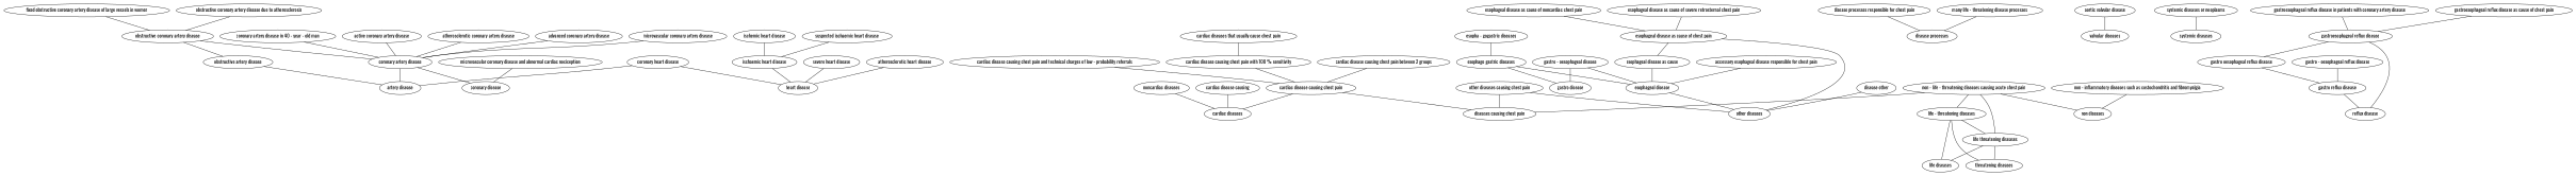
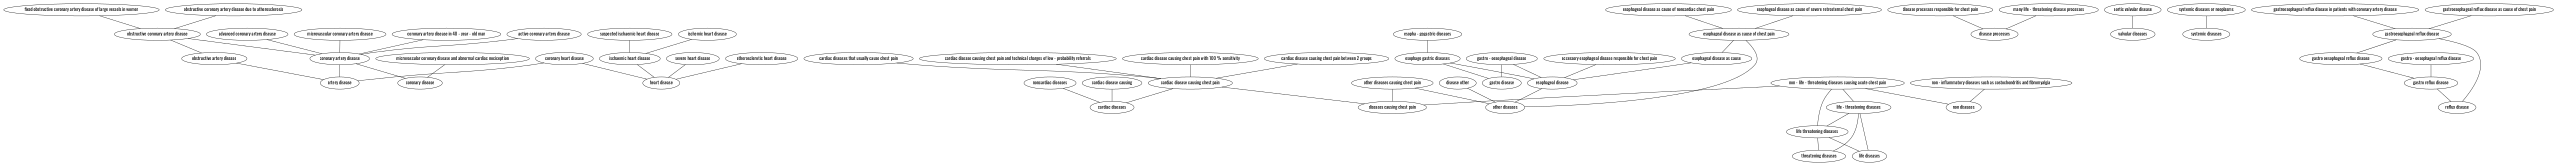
  graph {
    fontname=Oswald
    node [fontname=Oswald]
    edge [fontname=Oswald]
    "fixed obstructive coronary artery disease of large vessels in women"
    "obstructive coronary artery disease"
    "coronary artery disease"
    "obstructive artery disease"
    "artery disease"
    "coronary disease"
    "ischaemic heart disease"
    "heart disease"
    "cardiac disease causing chest pain between 2 groups"
    "cardiac disease causing chest pain"
    "cardiac diseases"
    "diseases causing chest pain"
    "non - inflammatory diseases such as costochondritis and fibromyalgia"
    "non diseases"
    "esophago gastric diseases"
    "gastro disease"
    "esophageal disease"
    "other diseases"
    "disease processes responsible for chest pain"
    "disease processes"
    "coronary heart disease"
    "active coronary artery disease"
    "many life - threatening disease processes"
    "cardiac diseases that usually cause chest pain"
    "ischemic heart disease"
    "gastro - oesophageal disease"
-   "atherosclerotic coronary artery disease"
    "noncardiac diseases"
    "other diseases causing chest pain"
    "suspected ischaemic heart disease"
    "cardiac disease causing chest pain and technical charges of low - probability referrals"
    "aortic valvular disease"
    "valvular diseases"
    "esophageal disease as cause of noncardiac chest pain"
    "esophageal disease as cause of chest pain"
    "esophageal disease as cause"
    "esophageal disease as cause of severe retrosternal chest pain"
    "advanced coronary artery disease"
    "accessory esophageal disease responsible for chest pain"
    "cardiac disease causing chest pain with 100 % sensitivity"
    "esopha - gogastric diseases"
    "non - life - threatening diseases causing acute chest pain"
    "life - threatening diseases"
    "life threatening diseases"
    "life diseases"
    "threatening diseases"
    "cardiac disease causing"
    "systemic diseases or neoplasms"
    "systemic diseases"
    "microvascular coronary disease and abnormal cardiac nociception"
    "gastro oesophageal reflux disease"
    "gastro reflux disease"
    "reflux disease"
    "gastroesophageal reflux disease"
    "gastro - oesophageal reflux disease"
    "gastroesophageal reflux disease in patients with coronary artery disease"
    "severe heart disease"
    "disease other"
    "microvascular coronary artery disease"
    "coronary artery disease in 40 - year - old man"
    "obstructive coronary artery disease due to atherosclerosis"
    "atherosclerotic heart disease"
    "gastroesophageal reflux disease as cause of chest pain"
    "fixed obstructive coronary artery disease of large vessels in women" -- "obstructive coronary artery disease"
    "obstructive coronary artery disease" -- "coronary artery disease"
    "obstructive coronary artery disease" -- "obstructive artery disease"
    "coronary artery disease" -- "artery disease"
    "coronary artery disease" -- "coronary disease"
    "obstructive artery disease" -- "artery disease"
    "ischaemic heart disease" -- "heart disease"
    "cardiac disease causing chest pain between 2 groups" -- "cardiac disease causing chest pain"
    "cardiac disease causing chest pain" -- "cardiac diseases"
    "cardiac disease causing chest pain" -- "diseases causing chest pain"
    "non - inflammatory diseases such as costochondritis and fibromyalgia" -- "non diseases"
    "esophago gastric diseases" -- "gastro disease"
    "esophago gastric diseases" -- "esophageal disease"
    "esophageal disease" -- "other diseases"
    "disease processes responsible for chest pain" -- "disease processes"
    "coronary heart disease" -- "artery disease"
    "coronary heart disease" -- "heart disease"
    "active coronary artery disease" -- "coronary artery disease"
    "many life - threatening disease processes" -- "disease processes"
-   "cardiac diseases that usually cause chest pain" -- "cardiac disease causing chest pain with 100 % sensitivity"
+   "cardiac diseases that usually cause chest pain" -- "cardiac disease causing chest pain"
    "ischemic heart disease" -- "ischaemic heart disease"
    "gastro - oesophageal disease" -- "gastro disease"
    "gastro - oesophageal disease" -- "esophageal disease"
-   "atherosclerotic coronary artery disease" -- "coronary artery disease"
    "noncardiac diseases" -- "cardiac diseases"
    "other diseases causing chest pain" -- "diseases causing chest pain"
    "other diseases causing chest pain" -- "other diseases"
    "suspected ischaemic heart disease" -- "ischaemic heart disease"
    "cardiac disease causing chest pain and technical charges of low - probability referrals" -- "cardiac disease causing chest pain"
    "aortic valvular disease" -- "valvular diseases"
    "esophageal disease as cause of noncardiac chest pain" -- "esophageal disease as cause of chest pain"
    "esophageal disease as cause of chest pain" -- "other diseases"
    "esophageal disease as cause of chest pain" -- "esophageal disease as cause"
    "esophageal disease as cause" -- "esophageal disease"
    "esophageal disease as cause of severe retrosternal chest pain" -- "esophageal disease as cause of chest pain"
    "advanced coronary artery disease" -- "coronary artery disease"
    "accessory esophageal disease responsible for chest pain" -- "esophageal disease"
    "cardiac disease causing chest pain with 100 % sensitivity" -- "cardiac disease causing chest pain"
    "esopha - gogastric diseases" -- "esophago gastric diseases"
    "non - life - threatening diseases causing acute chest pain" -- "diseases causing chest pain"
    "non - life - threatening diseases causing acute chest pain" -- "non diseases"
    "non - life - threatening diseases causing acute chest pain" -- "life - threatening diseases"
    "non - life - threatening diseases causing acute chest pain" -- "life threatening diseases"
    "life - threatening diseases" -- "life threatening diseases"
    "life - threatening diseases" -- "life diseases"
    "life - threatening diseases" -- "threatening diseases"
    "life threatening diseases" -- "life diseases"
    "life threatening diseases" -- "threatening diseases"
    "cardiac disease causing" -- "cardiac diseases"
    "systemic diseases or neoplasms" -- "systemic diseases"
    "microvascular coronary disease and abnormal cardiac nociception" -- "coronary disease"
    "gastro oesophageal reflux disease" -- "gastro reflux disease"
    "gastro reflux disease" -- "reflux disease"
    "gastroesophageal reflux disease" -- "gastro oesophageal reflux disease"
    "gastroesophageal reflux disease" -- "reflux disease"
    "gastro - oesophageal reflux disease" -- "gastro reflux disease"
    "gastroesophageal reflux disease in patients with coronary artery disease" -- "gastroesophageal reflux disease"
    "severe heart disease" -- "heart disease"
    "disease other" -- "other diseases"
    "microvascular coronary artery disease" -- "coronary artery disease"
    "coronary artery disease in 40 - year - old man" -- "coronary artery disease"
    "obstructive coronary artery disease due to atherosclerosis" -- "obstructive coronary artery disease"
    "atherosclerotic heart disease" -- "heart disease"
    "gastroesophageal reflux disease as cause of chest pain" -- "gastroesophageal reflux disease"
  }
